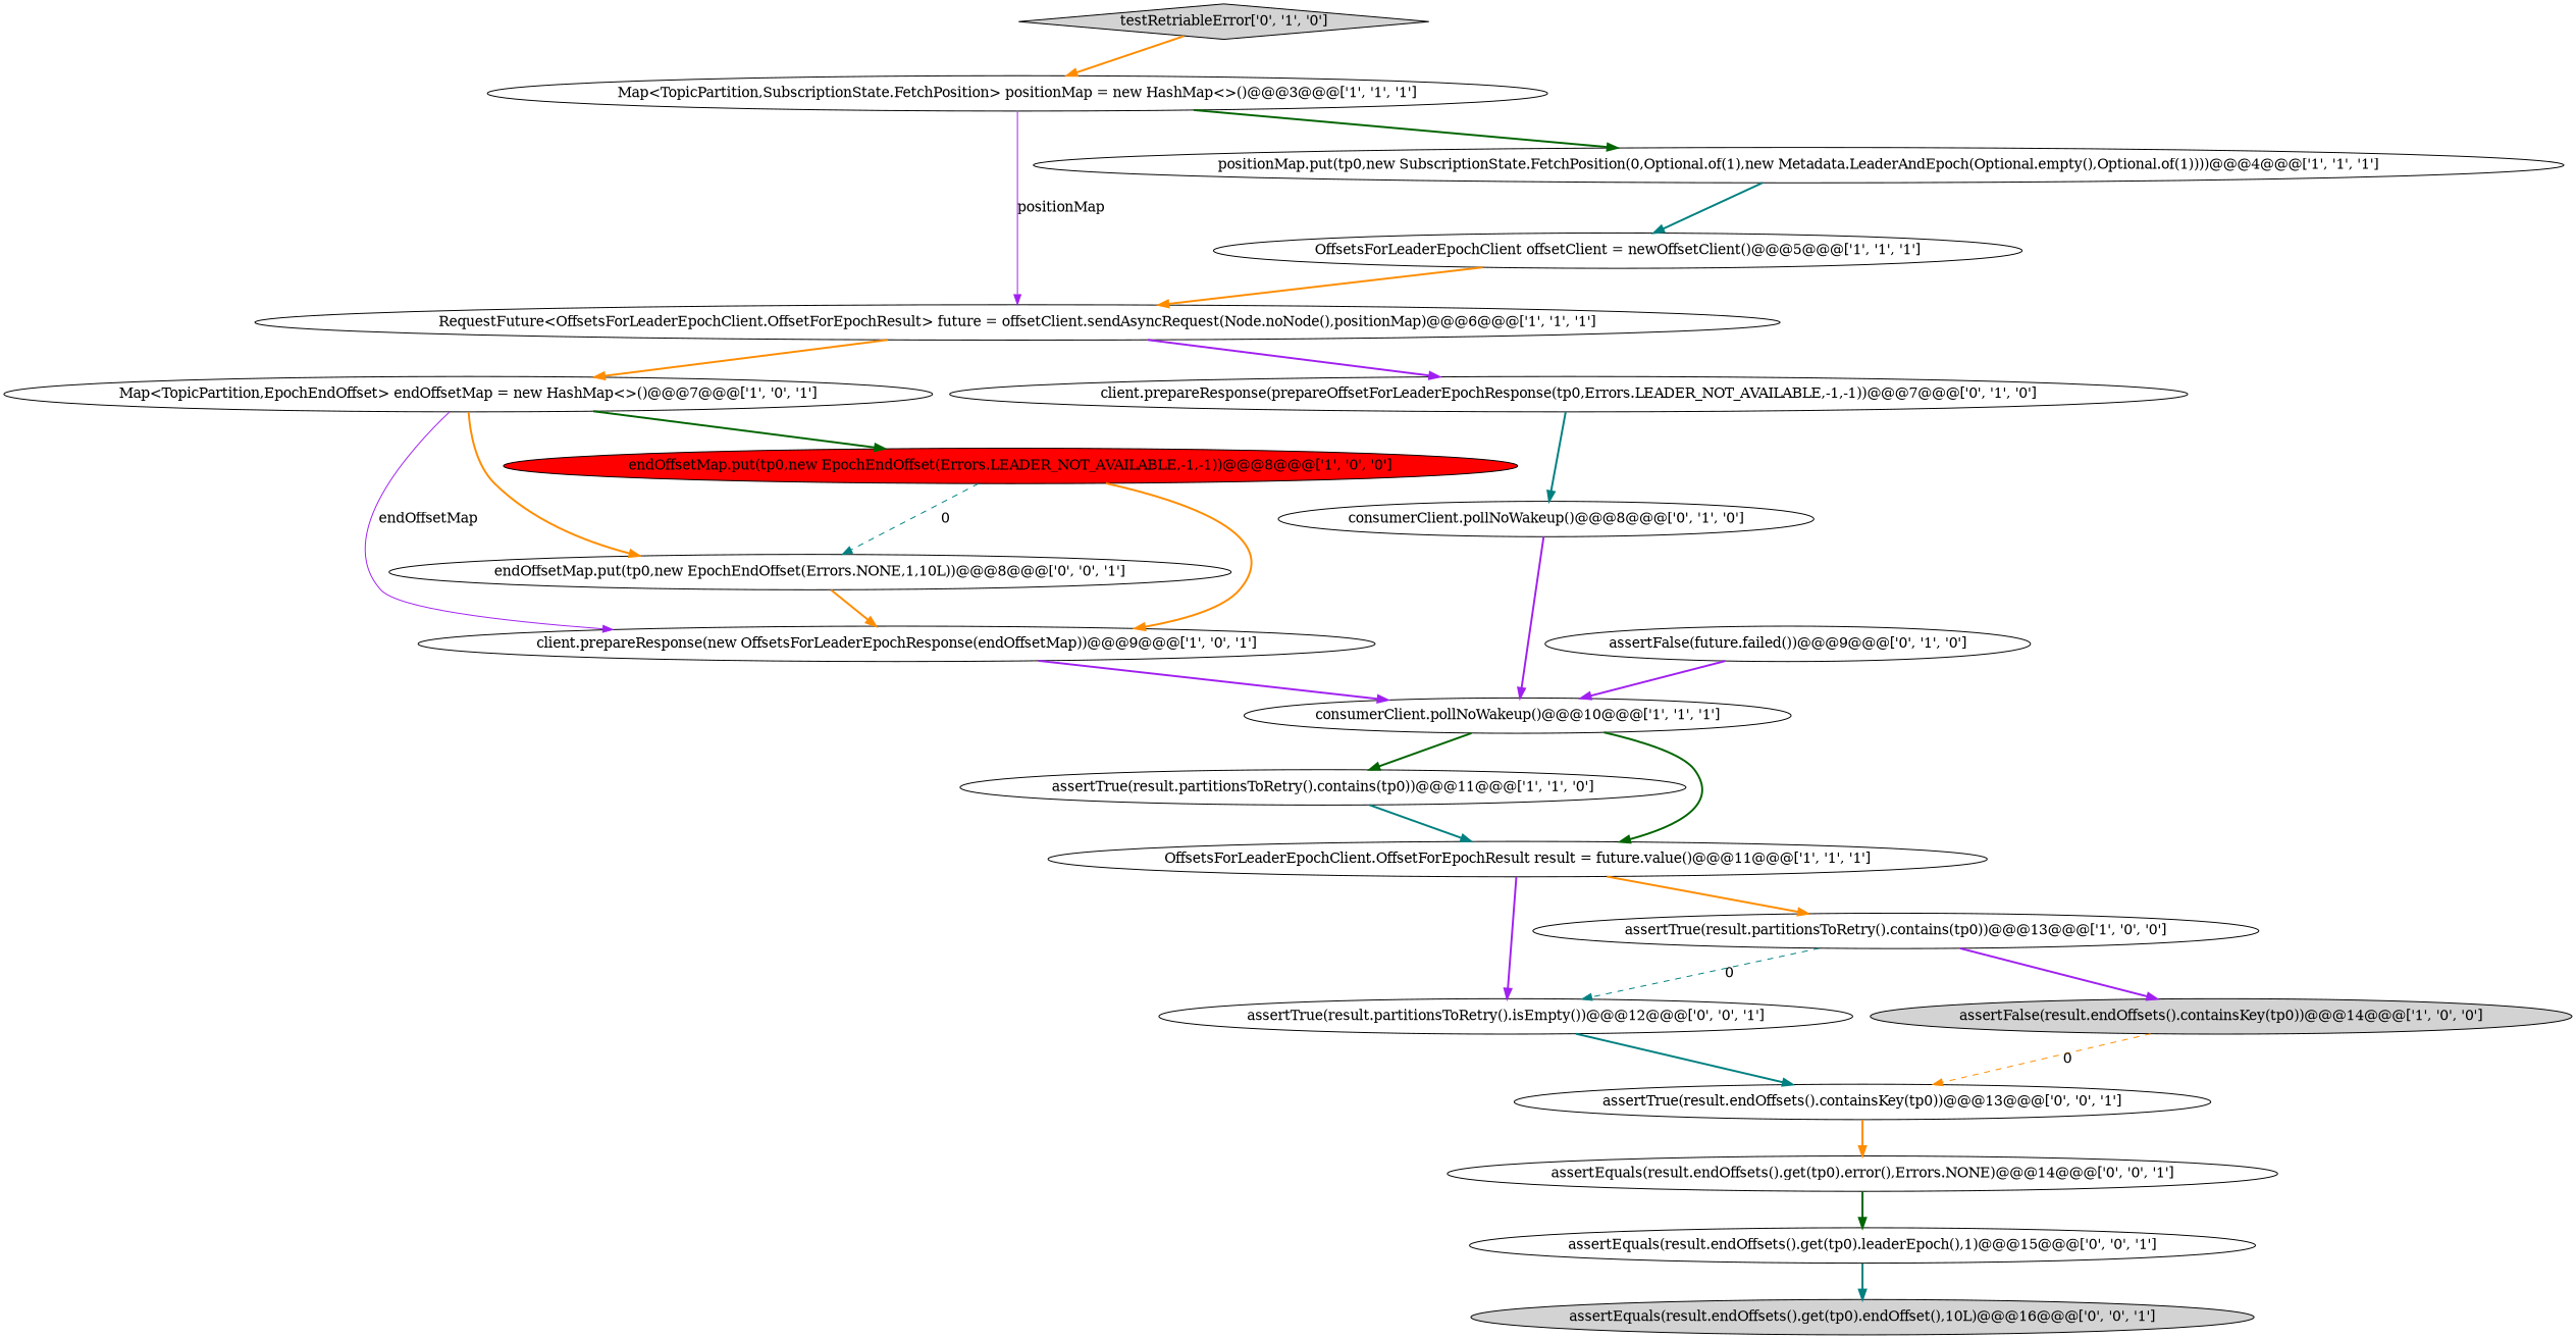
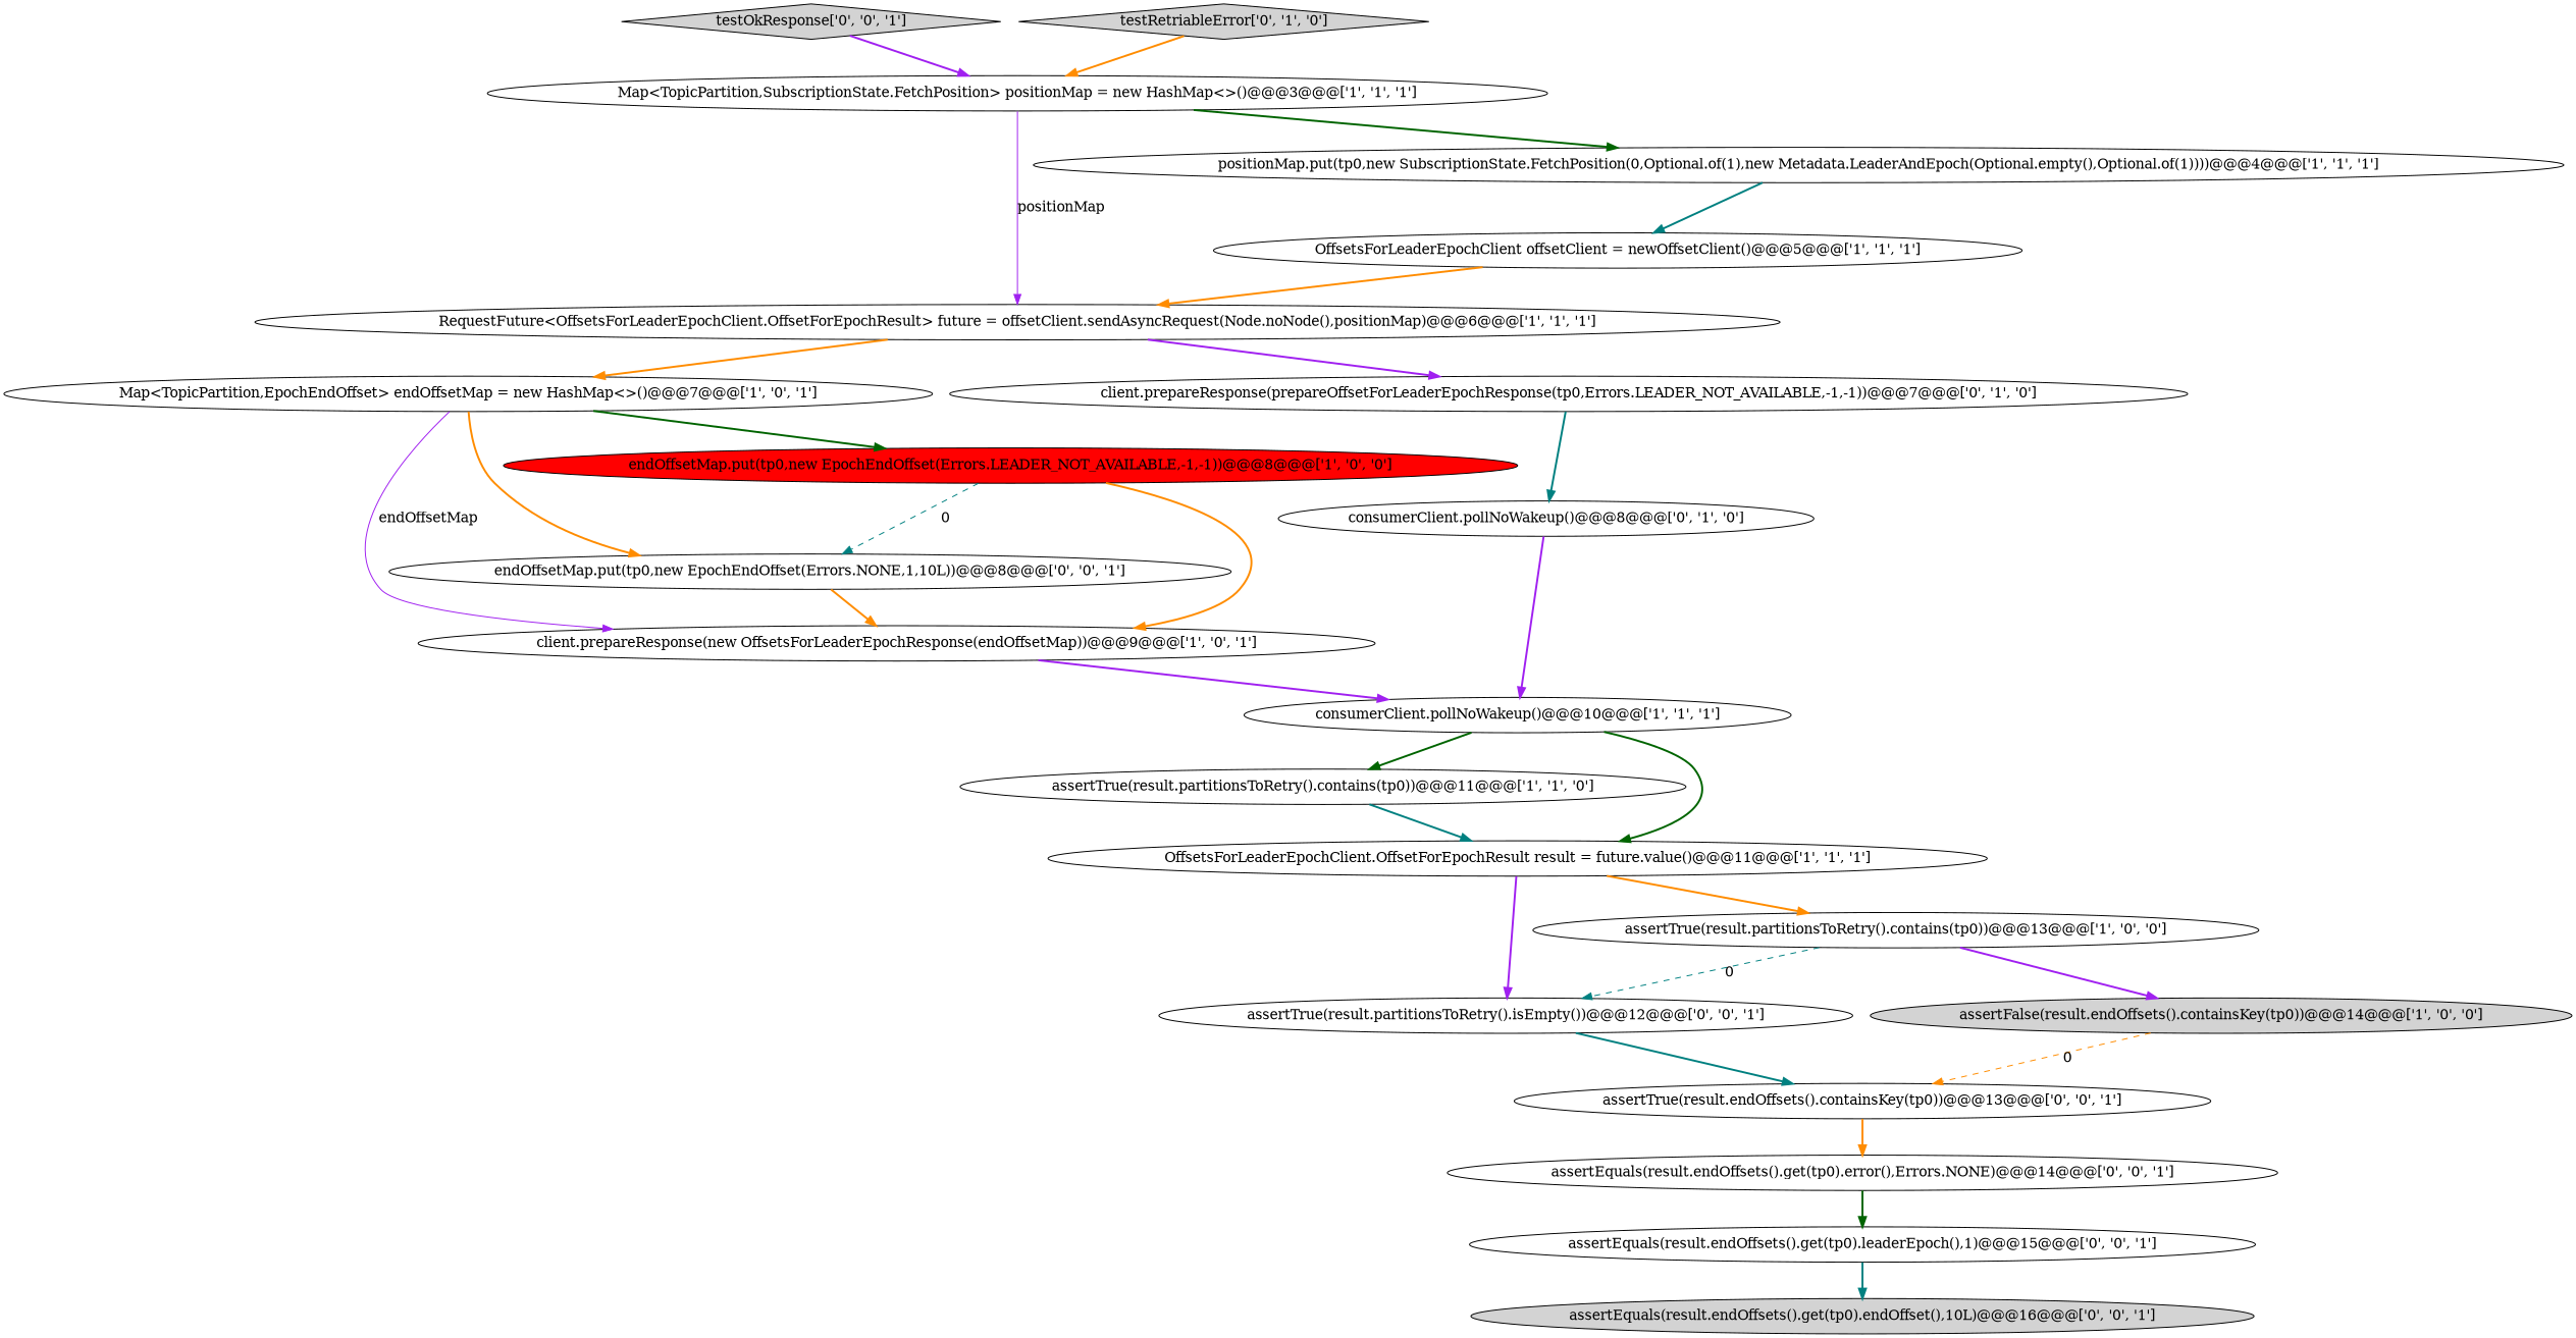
  digraph {
    node [fillcolor=white shape=ellipse style=filled]
    edge [color=purple style=bold]
    n1 [label="assertEquals(result.endOffsets().get(tp0).error(),Errors.NONE)@@@14@@@['0', '0', '1']"]
    n2 [label="assertEquals(result.endOffsets().get(tp0).leaderEpoch(),1)@@@15@@@['0', '0', '1']"]
    n3 [fillcolor=lightgray label="assertEquals(result.endOffsets().get(tp0).endOffset(),10L)@@@16@@@['0', '0', '1']"]
    n4 [label="consumerClient.pollNoWakeup()@@@10@@@['1', '1', '1']"]
    n5 [label="assertTrue(result.partitionsToRetry().contains(tp0))@@@11@@@['1', '1', '0']"]
    n6 [label="OffsetsForLeaderEpochClient.OffsetForEpochResult result = future.value()@@@11@@@['1', '1', '1']"]
    n7 [label="assertTrue(result.partitionsToRetry().isEmpty())@@@12@@@['0', '0', '1']"]
    n8 [label="assertTrue(result.partitionsToRetry().contains(tp0))@@@13@@@['1', '0', '0']"]
    n9 [label="assertTrue(result.endOffsets().containsKey(tp0))@@@13@@@['0', '0', '1']"]
    n10 [fillcolor=red label="endOffsetMap.put(tp0,new EpochEndOffset(Errors.LEADER_NOT_AVAILABLE,-1,-1))@@@8@@@['1', '0', '0']"]
    n11 [label="client.prepareResponse(new OffsetsForLeaderEpochResponse(endOffsetMap))@@@9@@@['1', '0', '1']"]
    n12 [label="endOffsetMap.put(tp0,new EpochEndOffset(Errors.NONE,1,10L))@@@8@@@['0', '0', '1']"]
    n13 [label="RequestFuture<OffsetsForLeaderEpochClient.OffsetForEpochResult> future = offsetClient.sendAsyncRequest(Node.noNode(),positionMap)@@@6@@@['1', '1', '1']"]
    n14 [label="Map<TopicPartition,EpochEndOffset> endOffsetMap = new HashMap<>()@@@7@@@['1', '0', '1']"]
    n15 [label="client.prepareResponse(prepareOffsetForLeaderEpochResponse(tp0,Errors.LEADER_NOT_AVAILABLE,-1,-1))@@@7@@@['0', '1', '0']"]
    n16 [label="consumerClient.pollNoWakeup()@@@8@@@['0', '1', '0']"]
+   n17 [fillcolor=lightgray label="testOkResponse['0', '0', '1']" shape=diamond]
    n18 [label="Map<TopicPartition,SubscriptionState.FetchPosition> positionMap = new HashMap<>()@@@3@@@['1', '1', '1']"]
    n19 [label="positionMap.put(tp0,new SubscriptionState.FetchPosition(0,Optional.of(1),new Metadata.LeaderAndEpoch(Optional.empty(),Optional.of(1))))@@@4@@@['1', '1', '1']"]
    n20 [label="OffsetsForLeaderEpochClient offsetClient = newOffsetClient()@@@5@@@['1', '1', '1']"]
    n21 [fillcolor=lightgray label="assertFalse(result.endOffsets().containsKey(tp0))@@@14@@@['1', '0', '0']"]
-   n22 [label="assertFalse(future.failed())@@@9@@@['0', '1', '0']"]
    n23 [fillcolor=lightgray label="testRetriableError['0', '1', '0']" shape=diamond]
    n1 -> n2 [color=darkgreen]
    n2 -> n3 [color=teal]
    n4 -> n5 [color=darkgreen]
    n4 -> n6 [color=darkgreen]
    n5 -> n6 [color=teal]
    n6 -> n7
    n6 -> n8 [color=darkorange]
    n7 -> n9 [color=teal]
    n8 -> n7 [color=teal label=0 style=dashed]
    n8 -> n21
    n9 -> n1 [color=darkorange]
    n10 -> n11 [color=darkorange]
    n10 -> n12 [color=teal label=0 style=dashed]
    n11 -> n4
    n12 -> n11 [color=darkorange]
    n13 -> n14 [color=darkorange]
    n13 -> n15
    n14 -> n10 [color=darkgreen]
    n14 -> n11 [label=endOffsetMap style=solid]
    n14 -> n12 [color=darkorange]
    n15 -> n16 [color=teal]
    n16 -> n4
+   n17 -> n18
    n18 -> n13 [label=positionMap style=solid]
    n18 -> n19 [color=darkgreen]
    n19 -> n20 [color=teal]
    n20 -> n13 [color=darkorange]
    n21 -> n9 [color=darkorange label=0 style=dashed]
-   n22 -> n4
    n23 -> n18 [color=darkorange]
  }
